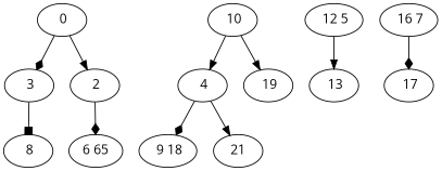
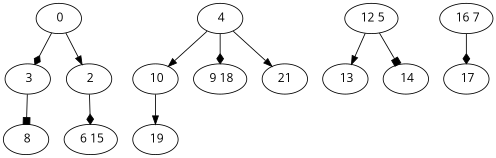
  digraph {
    fontname="Open Sans"
    node [fontname="Open Sans"]
    edge [arrowhead=normal fontname="Open Sans"]
    " 0"
    " 3"
    " 2"
    " 8"
-   " 6 15" [label="6 65"]
+   " 6 15"
    " 4"
    " 10"
    " 9 18"
    n9 [label=21]
    " 12 5"
    " 13"
+   " 14"
    " 16 7"
    " 17"
    " 19"
    " 0" -> " 3" [arrowhead=diamond]
    " 0" -> " 2"
    " 3" -> " 8" [arrowhead=box]
    " 2" -> " 6 15" [arrowhead=diamond]
-   " 10" -> " 4"
+   " 4" -> " 10"
    " 4" -> " 9 18" [arrowhead=diamond]
    " 4" -> n9
    " 10" -> " 19"
    " 12 5" -> " 13"
+   " 12 5" -> " 14" [arrowhead=box]
    " 16 7" -> " 17" [arrowhead=diamond]
  }
